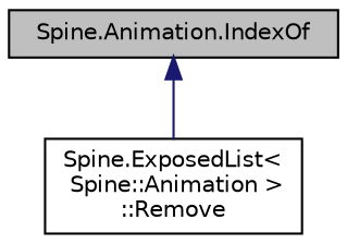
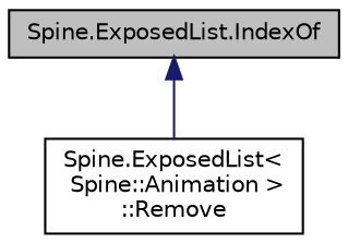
  digraph {
    rankdir=TB
    node [color=black fontname=Helvetica fontsize=10 shape=record style=filled]
-   n1 [fillcolor=grey75 fontcolor=black height=0.2 label="Spine.Animation.IndexOf" width=0.4]
+   n1 [fillcolor=grey75 fontcolor=black height=0.2 label="Spine.ExposedList.IndexOf" width=0.4]
    n2 [fillcolor=white height=0.2 label="Spine.ExposedList\<\l Spine::Animation \>\l::Remove" width=0.4]
    n1 -> n2 [color=midnightblue dir=back fontname=Helvetica fontsize=10 labelfontname=Helvetica labelfontsize=10 style=solid]
  }
